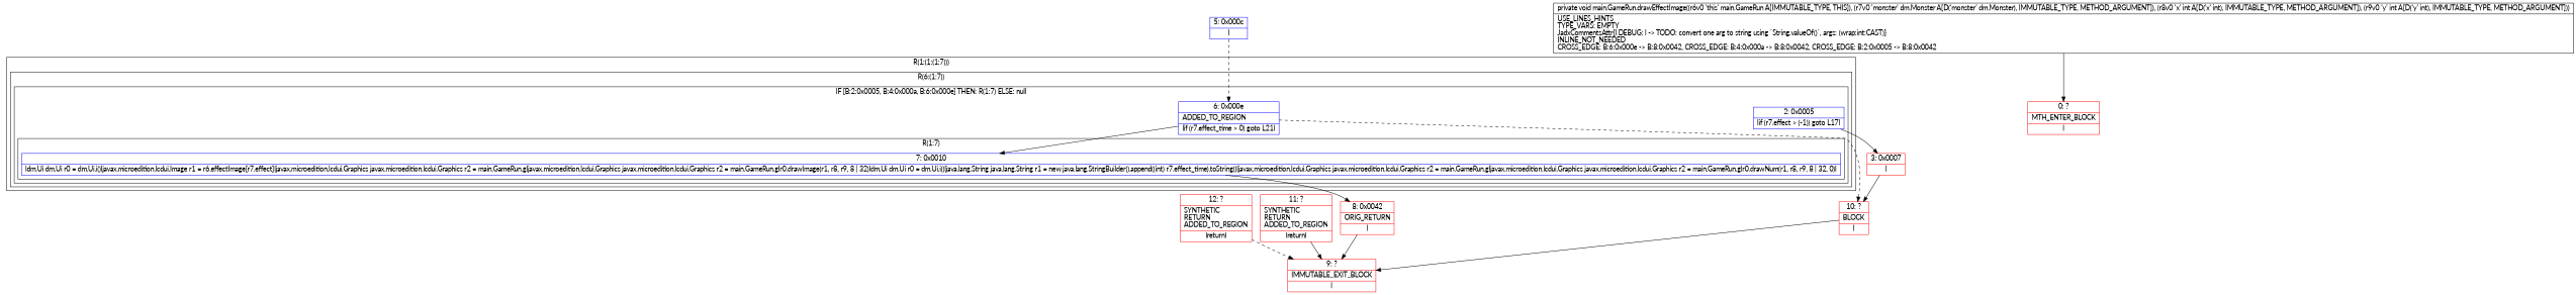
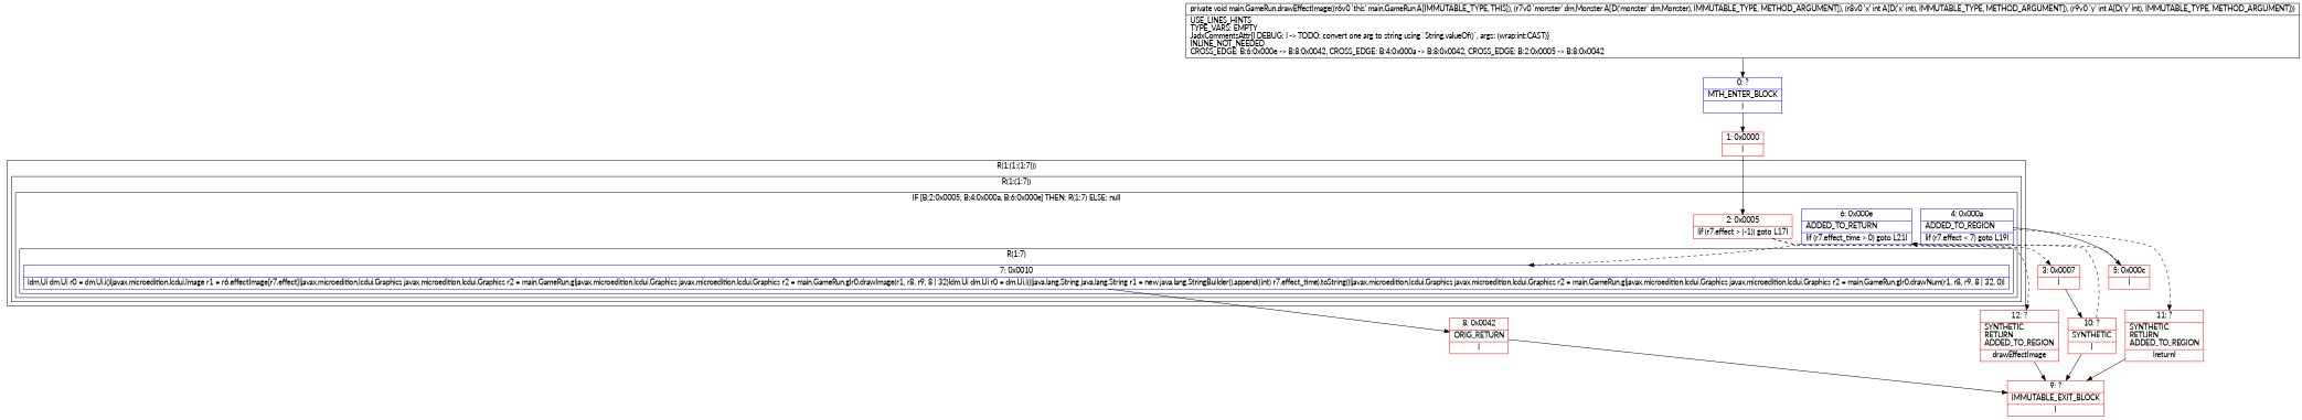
  digraph {
    fontname=Lato
    node [color=red fontname=Lato shape=record]
    edge [fontname=Lato]
    n1 [color=blue label="{7\:\ 0x0010|ldm.Ui dm.Ui r0 = dm.Ui.i()ljavax.microedition.lcdui.Image r1 = r6.effectImage[r7.effect]ljavax.microedition.lcdui.Graphics javax.microedition.lcdui.Graphics r2 = main.GameRun.gljavax.microedition.lcdui.Graphics javax.microedition.lcdui.Graphics r2 = main.GameRun.glr0.drawImage(r1, r8, r9, 8 \| 32)ldm.Ui dm.Ui r0 = dm.Ui.i()ljava.lang.String java.lang.String r1 = new java.lang.StringBuilder().append((int) r7.effect_time).toString()ljavax.microedition.lcdui.Graphics javax.microedition.lcdui.Graphics r2 = main.GameRun.gljavax.microedition.lcdui.Graphics javax.microedition.lcdui.Graphics r2 = main.GameRun.glr0.drawNum(r1, r8, r9, 8 \| 32, 0)l}"]
-   n2 [color=blue label="{2\:\ 0x0005|lif (r7.effect \> (\-1)) goto L17l}"]
-   n4 [color=blue label="{6\:\ 0x000e|ADDED_TO_REGION\l|lif (r7.effect_time \> 0) goto L21l}"]
+   n2 [label="{2\:\ 0x0005|lif (r7.effect \> (\-1)) goto L17l}"]
+   n3 [color=blue label="{4\:\ 0x000a|ADDED_TO_REGION\l|lif (r7.effect \< 7) goto L19l}"]
+   n4 [color=blue label="{6\:\ 0x000e|ADDED_TO_RETURN\l|lif (r7.effect_time \> 0) goto L21l}"]
    n5 [label="{8\:\ 0x0042|ORIG_RETURN\l|l}"]
    n6 [label="{3\:\ 0x0007|l}"]
-   n7 [label="{12\:\ ?|SYNTHETIC\lRETURN\lADDED_TO_REGION\l|lreturnl}"]
-   n8 [color=blue label="{5\:\ 0x000c|l}"]
+   n7 [label="{12\:\ ?|SYNTHETIC\lRETURN\lADDED_TO_REGION\l|drawEffectImage}"]
+   n8 [label="{5\:\ 0x000c|l}"]
    n9 [label="{11\:\ ?|SYNTHETIC\lRETURN\lADDED_TO_REGION\l|lreturnl}"]
-   n10 [label="{10\:\ ?|BLOCK\l|l}"]
+   n10 [label="{10\:\ ?|SYNTHETIC\l|l}"]
    n11 [label="{9\:\ ?|IMMUTABLE_EXIT_BLOCK\l|l}"]
-   n12 [label="{0\:\ ?|MTH_ENTER_BLOCK\l|l}"]
+   n12 [color=blue label="{0\:\ ?|MTH_ENTER_BLOCK\l|l}"]
+   n13 [label="{1\:\ 0x0000|l}"]
    n14 [label="{private void main.GameRun.drawEffectImage((r6v0 'this' main.GameRun A[IMMUTABLE_TYPE, THIS]), (r7v0 'monster' dm.Monster A[D('monster' dm.Monster), IMMUTABLE_TYPE, METHOD_ARGUMENT]), (r8v0 'x' int A[D('x' int), IMMUTABLE_TYPE, METHOD_ARGUMENT]), (r9v0 'y' int A[D('y' int), IMMUTABLE_TYPE, METHOD_ARGUMENT]))  | USE_LINES_HINTS\lTYPE_VARS: EMPTY\lJadxCommentsAttr\{l DEBUG: l \-\> TODO: convert one arg to string using `String.valueOf()`, args: (wrap:int:CAST)\}\lINLINE_NOT_NEEDED\lCROSS_EDGE: B:6:0x000e \-\> B:8:0x0042, CROSS_EDGE: B:4:0x000a \-\> B:8:0x0042, CROSS_EDGE: B:2:0x0005 \-\> B:8:0x0042\l}" color=""]
    subgraph cluster_1 {
      label="R(1:(1:(1:7)))"
      subgraph cluster_2 {
-       label="R(6:(1:7))"
+       label="R(1:(1:7))"
        subgraph cluster_3 {
          label="IF [B:2:0x0005, B:4:0x000a, B:6:0x000e] THEN: R(1:7) ELSE: null"
          n2
+         n3
          n4
          subgraph cluster_4 {
            label="R(1:7)"
            n1
          }
        }
      }
    }
    n1 -> n5
-   n2 -> n6
-   n4 -> n1
-   n4 -> n10 [style=dashed]
+   n2 -> n6 [style=dashed]
+   n2 -> n7 [style=dashed]
+   n3 -> n8
+   n3 -> n9 [style=dashed]
+   n4 -> n1 [style=dashed]
+   n10 -> n4 [style=dashed]
    n5 -> n11
    n6 -> n10
-   n7 -> n11 [style=dashed]
+   n7 -> n11
    n8 -> n4 [style=dashed]
    n9 -> n11
    n10 -> n11
+   n12 -> n13
+   n13 -> n2
    n14 -> n12
  }
